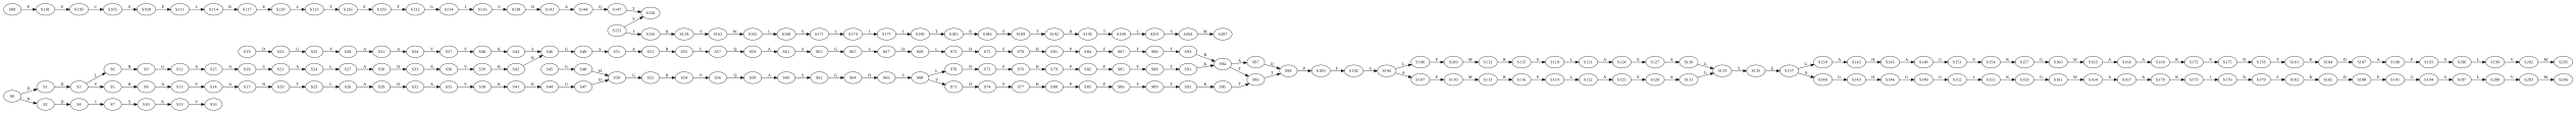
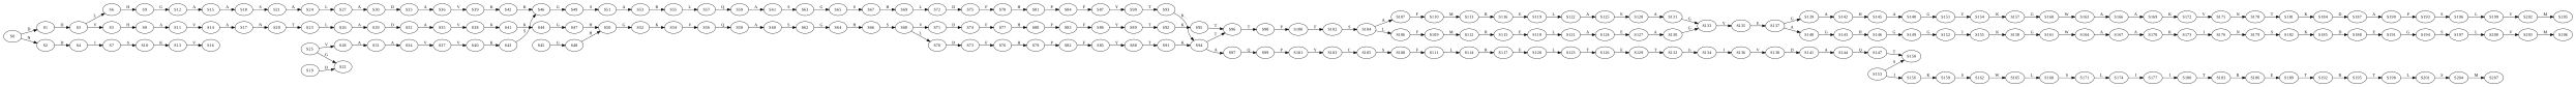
  strict digraph {
    fontname="Liberation Serif"
    rankdir=LR
    node [fontname="Liberation Serif"]
    edge [fontname="Liberation Serif"]
    S0
    S1
    S2
    S3
    S4
    S5
    S6
    S7
    S8
    S9
    S10
    S11
    S12
    S13
    S14
    S15
    S16
    S17
    S18
    S20
    S21
    S19
    S22
    S23
    S24
    S25
    S26
    S27
    S28
    S29
    S30
    S31
    S32
    S33
    S34
    S35
    S36
    S37
    S38
    S39
    S40
    S41
    S42
    S43
    S44
    S46
    S47
    S45
    S48
    S49
    S50
    S51
    S52
    S53
    S54
    S55
    S56
    S57
    S58
    S59
    S60
    S61
    S62
    S63
    S64
    S65
    S66
    S67
    S68
    S69
    S70
    S71
    S72
    S73
    S74
    S75
    S76
    S77
    S78
    S79
    S80
    S81
    S82
    S83
    S84
    S85
    S86
    S87
    S88
    S89
    S90
    S91
    S92
    S93
    S94
    S95
    S96
    S97
    S98
    S99
    S100
    S101
    S102
    S103
    S104
    S105
    S106
    S107
    S108
    S109
    S110
    S111
    S112
    S113
    S114
    S115
    S116
    S117
    S118
    S119
    S120
    S121
    S122
    S123
    S124
    S125
    S126
    S127
    S128
    S129
    S130
    S131
    S132
    S133
    S134
    S135
    S136
    S137
    S138
    S139
    S140
    S141
    S142
    S143
    S144
    S145
    S146
    S147
    S148
    S149
    S150
    S151
    S152
    S154
    S155
    S153
    S156
    S157
    S158
    S159
    S160
    S161
    S162
    S163
    S164
    S165
    S166
    S167
    S168
    S169
    S170
    S171
    S172
    S173
    S174
    S175
    S176
    S177
    S178
    S179
    S180
    S181
    S182
    S183
    S184
    S185
    S186
    S187
    S188
    S189
    S190
    S191
    S192
    S193
    S194
    S195
    S196
    S197
    S198
    S199
    S200
    S201
    S202
    S203
    S204
    S205
    S206
    S207
    S0 -> S1 [label=D]
    S0 -> S2 [label=N]
    S1 -> S3 [label=D]
    S2 -> S4 [label=D]
    S3 -> S5 [label=V]
    S3 -> S6 [label=L]
    S4 -> S7 [label=I]
    S5 -> S8 [label=H]
    S6 -> S9 [label=H]
    S7 -> S10 [label=S]
    S8 -> S11 [label=A]
    S9 -> S12 [label=G]
    S10 -> S13 [label=K]
    S11 -> S14 [label=V]
    S12 -> S15 [label=A]
    S13 -> S16 [label=V]
    S14 -> S17 [label=A]
    S15 -> S18 [label=A]
    S17 -> S20 [label=N]
    S18 -> S21 [label=S]
    S20 -> S23 [label=T]
    S21 -> S24 [label=A]
    S19 -> S22 [label=D]
-   S22 -> S25 [label=G]
+   S25 -> S22 [label=G]
    S23 -> S26 [label=L]
    S24 -> S27 [label=L]
    S25 -> S28 [label=V]
    S26 -> S29 [label=A]
    S27 -> S30 [label=A]
    S28 -> S31 [label=A]
    S29 -> S32 [label=D]
    S30 -> S33 [label=D]
    S31 -> S34 [label=A]
    S32 -> S35 [label=A]
    S33 -> S36 [label=A]
    S34 -> S37 [label=V]
    S35 -> S38 [label=V]
    S36 -> S39 [label=V]
    S37 -> S40 [label=V]
    S38 -> S41 [label=K]
    S39 -> S42 [label=K]
    S40 -> S43 [label=K]
    S41 -> S44 [label=K]
    S42 -> S46 [label=K]
    S43 -> S46 [label=S]
    S44 -> S47 [label=G]
    S46 -> S49 [label=G]
    S47 -> S50 [label=H]
    S45 -> S48 [label=G]
    S48 -> S50 [label=H]
    S49 -> S51 [label=S]
    S50 -> S52 [label=G]
    S51 -> S53 [label=A]
    S52 -> S54 [label=K]
    S53 -> S55 [label=R]
    S54 -> S56 [label=V]
    S55 -> S57 [label=L]
    S56 -> S58 [label=Q]
    S57 -> S59 [label=Q]
    S58 -> S60 [label=A]
    S59 -> S61 [label=A]
    S60 -> S62 [label=S]
    S61 -> S63 [label=S]
    S62 -> S64 [label=G]
    S63 -> S65 [label=G]
    S64 -> S66 [label=H]
    S65 -> S67 [label=S]
    S66 -> S68 [label=S]
    S67 -> S69 [label=H]
    S68 -> S70 [label=L]
    S68 -> S71 [label=V]
    S69 -> S72 [label=L]
    S70 -> S73 [label=D]
    S71 -> S74 [label=D]
    S72 -> S75 [label=D]
    S73 -> S76 [label=F]
    S74 -> S77 [label=F]
    S75 -> S78 [label=F]
    S76 -> S79 [label=H]
    S77 -> S80 [label=H]
    S78 -> S81 [label=H]
    S79 -> S82 [label=P]
    S80 -> S83 [label=P]
    S81 -> S84 [label=P]
    S82 -> S85 [label=F]
    S83 -> S86 [label=F]
    S84 -> S87 [label=F]
    S85 -> S88 [label=Y]
    S86 -> S89 [label=Y]
    S87 -> S90 [label=Y]
    S88 -> S91 [label=T]
    S89 -> S92 [label=T]
    S90 -> S93 [label=T]
    S91 -> S94 [label=K]
    S92 -> S95 [label=K]
    S93 -> S94 [label=K]
    S94 -> S96 [label=T]
    S94 -> S97 [label=A]
    S95 -> S96 [label=T]
    S96 -> S98 [label=T]
-   S97 -> S98 [label=Q]
+   S97 -> S99 [label=Q]
    S98 -> S100 [label=P]
    S99 -> S101 [label=P]
    S100 -> S102 [label=F]
    S101 -> S103 [label=Y]
    S102 -> S104 [label=S]
    S103 -> S105 [label=C]
    S104 -> S106 [label=L]
    S104 -> S107 [label=A]
    S105 -> S108 [label=S]
    S106 -> S109 [label=F]
    S107 -> S110 [label=F]
    S108 -> S111 [label=F]
    S109 -> S112 [label=M]
    S110 -> S113 [label=M]
    S111 -> S114 [label=L]
    S112 -> S115 [label=R]
    S113 -> S116 [label=R]
    S114 -> S117 [label=R]
    S115 -> S118 [label=E]
    S116 -> S119 [label=E]
    S117 -> S120 [label=E]
    S118 -> S121 [label=L]
    S119 -> S122 [label=L]
    S120 -> S123 [label=L]
    S121 -> S124 [label=A]
    S122 -> S125 [label=A]
    S123 -> S126 [label=T]
    S124 -> S127 [label=E]
    S125 -> S128 [label=E]
    S126 -> S129 [label=E]
    S127 -> S130 [label=A]
    S128 -> S131 [label=A]
    S129 -> S132 [label=T]
    S130 -> S133 [label=G]
    S131 -> S133 [label=G]
    S132 -> S134 [label=G]
    S133 -> S135 [label=Y]
    S134 -> S136 [label=I]
    S135 -> S137 [label=E]
    S136 -> S138 [label=V]
    S137 -> S139 [label=G]
    S137 -> S140 [label=A]
    S138 -> S141 [label=D]
    S139 -> S142 [label=A]
    S140 -> S143 [label=G]
    S141 -> S144 [label=A]
    S142 -> S145 [label=H]
    S143 -> S146 [label=H]
    S144 -> S147 [label=Q]
    S145 -> S148 [label=A]
    S146 -> S149 [label=G]
    S147 -> S150 [label=T]
    S148 -> S151 [label=G]
    S149 -> S152 [label=G]
    S151 -> S154 [label=V]
    S152 -> S155 [label=I]
    S154 -> S157 [label=K]
    S155 -> S158 [label=K]
    S153 -> S150 [label=S]
    S153 -> S156 [label=I]
    S156 -> S159 [label=K]
    S157 -> S160 [label=G]
    S158 -> S161 [label=G]
    S159 -> S162 [label=S]
    S160 -> S163 [label=W]
    S161 -> S164 [label=W]
    S162 -> S165 [label=W]
    S163 -> S166 [label=A]
    S164 -> S167 [label=A]
    S165 -> S168 [label=L]
    S166 -> S169 [label=A]
    S167 -> S170 [label=A]
    S168 -> S171 [label=S]
    S169 -> S172 [label=K]
    S170 -> S173 [label=K]
    S171 -> S174 [label=L]
    S172 -> S175 [label=V]
    S173 -> S176 [label=I]
    S174 -> S177 [label=I]
    S175 -> S178 [label=N]
    S176 -> S179 [label=N]
    S177 -> S180 [label=I]
    S178 -> S181 [label=T]
    S179 -> S182 [label=S]
    S180 -> S183 [label=T]
    S181 -> S184 [label=K]
    S182 -> S185 [label=K]
    S183 -> S186 [label=R]
    S184 -> S187 [label=D]
    S185 -> S188 [label=D]
    S186 -> S189 [label=E]
    S187 -> S190 [label=A]
    S188 -> S191 [label=E]
    S189 -> S192 [label=T]
    S190 -> S193 [label=P]
    S191 -> S194 [label=G]
    S192 -> S195 [label=R]
    S193 -> S196 [label=S]
    S194 -> S197 [label=S]
    S195 -> S198 [label=T]
    S196 -> S199 [label=L]
    S197 -> S200 [label=L]
    S198 -> S201 [label=L]
    S199 -> S202 [label=V]
    S200 -> S203 [label=V]
    S201 -> S204 [label=S]
    S202 -> S205 [label=M]
    S203 -> S206 [label=M]
    S204 -> S207 [label=M]
  }
